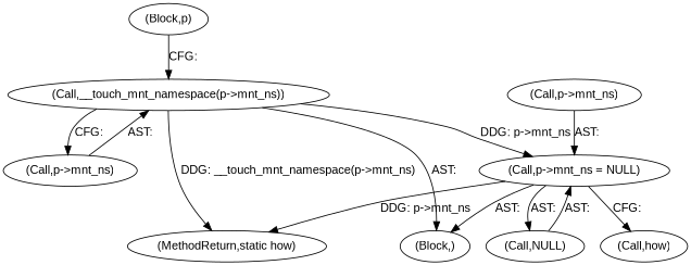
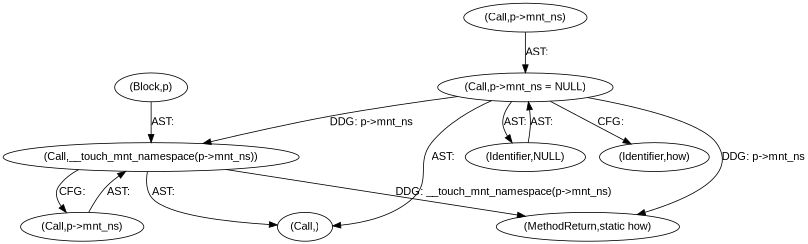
  digraph {
    fontname="Liberation Sans"
    node [fontname="Liberation Sans"]
    edge [fontname="Liberation Sans"]
    n1 [label="(Call,__touch_mnt_namespace(p->mnt_ns))"]
    n2 [label="(Call,p->mnt_ns)"]
    n3 [label="(MethodReturn,static how)"]
-   n4 [label="(Block,)"]
+   n4 [label="(Call,)"]
    n5 [label="(Call,p->mnt_ns = NULL)"]
-   n6 [label="(Call,NULL)"]
-   n7 [label="(Call,how)"]
+   n6 [label="(Identifier,NULL)"]
+   n7 [label="(Identifier,how)"]
    n8 [label="(Block,p)"]
    n9 [label="(Call,p->mnt_ns)"]
    n1 -> n2 [label="CFG: "]
    n1 -> n3 [label="DDG: __touch_mnt_namespace(p->mnt_ns)"]
    n1 -> n4 [label="AST: "]
    n2 -> n1 [label="AST: "]
-   n1 -> n5 [label="DDG: p->mnt_ns"]
+   n5 -> n1 [label="DDG: p->mnt_ns"]
    n5 -> n3 [label="DDG: p->mnt_ns"]
    n5 -> n4 [label="AST: "]
    n5 -> n6 [label="AST: "]
    n5 -> n7 [label="CFG: "]
    n6 -> n5 [label="AST: "]
-   n8 -> n1 [label="CFG: "]
+   n8 -> n1 [label="AST: "]
    n9 -> n5 [label="AST: "]
  }
